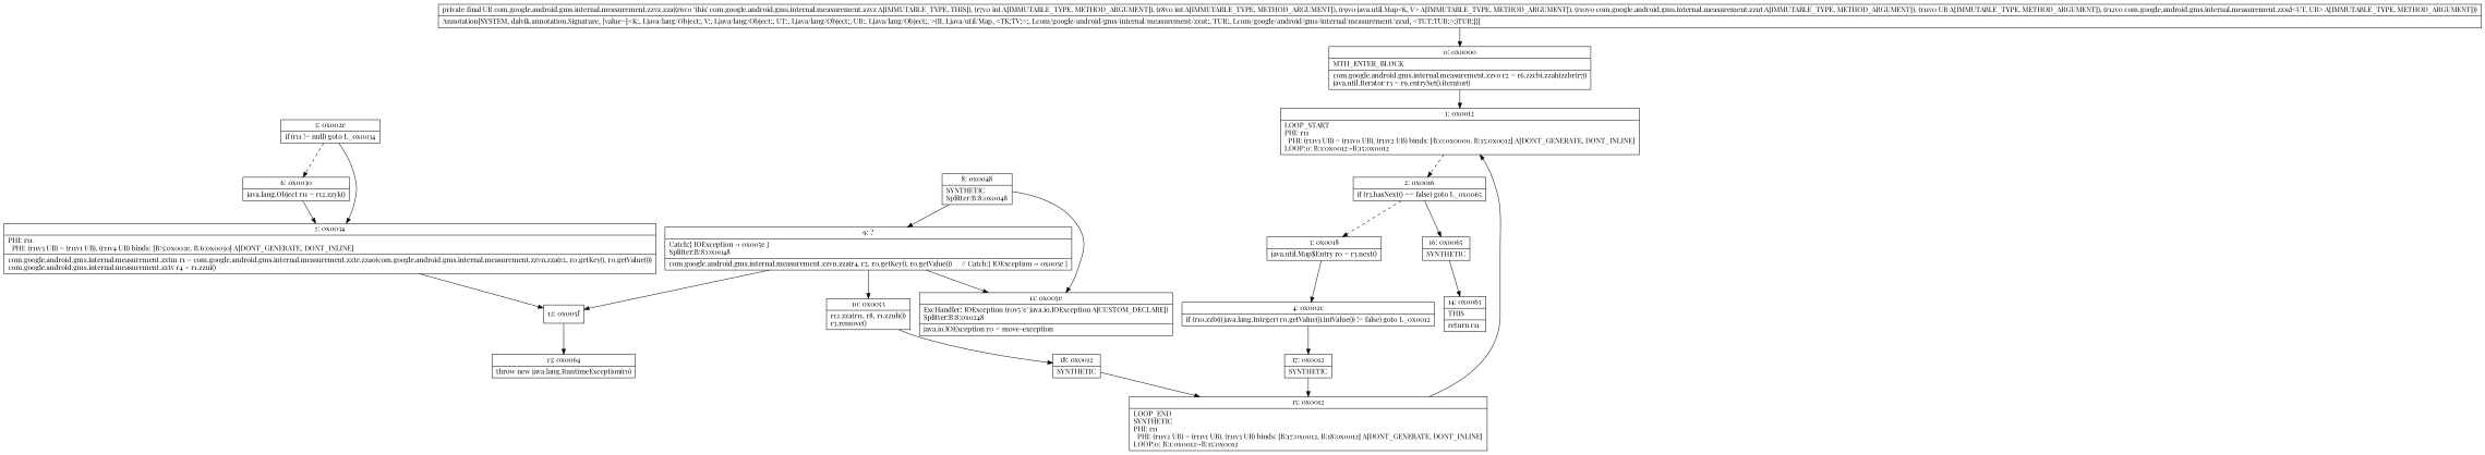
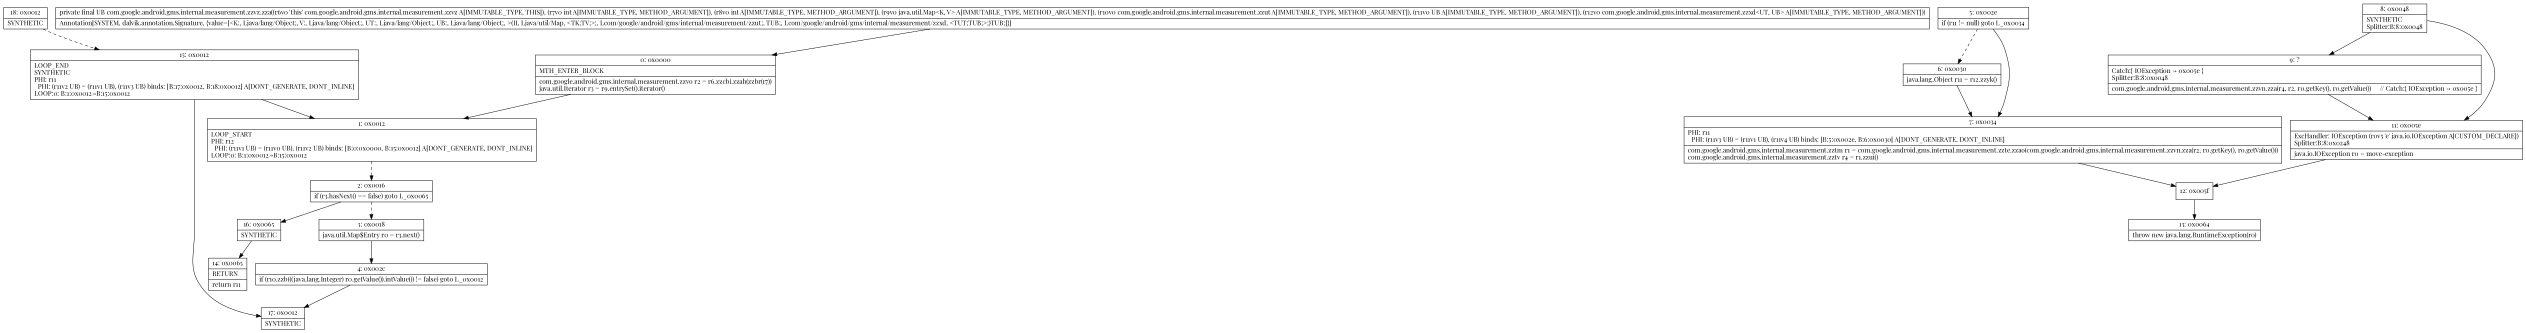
  digraph {
    fontname="Playfair Display"
    node [fontname="Playfair Display" shape=record]
    edge [fontname="Playfair Display"]
    n1 [label="{0\:\ 0x0000|MTH_ENTER_BLOCK\l|com.google.android.gms.internal.measurement.zzvo r2 = r6.zzcbi.zzah(zzbr(r7))\ljava.util.Iterator r3 = r9.entrySet().iterator()\l}"]
-   n2 [label="{1\:\ 0x0012|LOOP_START\lPHI: r11 \l  PHI: (r11v1 UB) = (r11v0 UB), (r11v2 UB) binds: [B:0:0x0000, B:15:0x0012] A[DONT_GENERATE, DONT_INLINE]\lLOOP:0: B:1:0x0012\-\>B:15:0x0012\l}"]
+   n2 [label="{1\:\ 0x0012|LOOP_START\lPHI: r12 \l  PHI: (r11v1 UB) = (r11v0 UB), (r11v2 UB) binds: [B:0:0x0000, B:15:0x0012] A[DONT_GENERATE, DONT_INLINE]\lLOOP:0: B:1:0x0012\-\>B:15:0x0012\l}"]
    n3 [label="{2\:\ 0x0016|if (r3.hasNext() == false) goto L_0x0065\l}"]
    n4 [label="{3\:\ 0x0018|java.util.Map$Entry r0 = r3.next()\l}"]
    n5 [label="{16\:\ 0x0065|SYNTHETIC\l}"]
    n6 [label="{4\:\ 0x002c|if (r10.zzb(((java.lang.Integer) r0.getValue()).intValue()) != false) goto L_0x0012\l}"]
-   n7 [label="{14\:\ 0x0065|THIS\l|return r11\l}"]
+   n7 [label="{14\:\ 0x0065|RETURN\l|return r11\l}"]
    n8 [label="{17\:\ 0x0012|SYNTHETIC\l}"]
    n9 [label="{5\:\ 0x002e|if (r11 != null) goto L_0x0034\l}"]
    n10 [label="{6\:\ 0x0030|java.lang.Object r11 = r12.zzyk()\l}"]
    n11 [label="{7\:\ 0x0034|PHI: r11 \l  PHI: (r11v3 UB) = (r11v1 UB), (r11v4 UB) binds: [B:5:0x002e, B:6:0x0030] A[DONT_GENERATE, DONT_INLINE]\l|com.google.android.gms.internal.measurement.zztm r1 = com.google.android.gms.internal.measurement.zzte.zzao(com.google.android.gms.internal.measurement.zzvn.zza(r2, r0.getKey(), r0.getValue()))\lcom.google.android.gms.internal.measurement.zztv r4 = r1.zzui()\l}"]
    n12 [label="{15\:\ 0x0012|LOOP_END\lSYNTHETIC\lPHI: r11 \l  PHI: (r11v2 UB) = (r11v1 UB), (r11v3 UB) binds: [B:17:0x0012, B:18:0x0012] A[DONT_GENERATE, DONT_INLINE]\lLOOP:0: B:1:0x0012\-\>B:15:0x0012\l}"]
    n13 [label="{12\:\ 0x005f}"]
    n14 [label="{8\:\ 0x0048|SYNTHETIC\lSplitter:B:8:0x0048\l}"]
    n15 [label="{9\:\ ?|Catch:\{ IOException \-\> 0x005e \}\lSplitter:B:8:0x0048\l|com.google.android.gms.internal.measurement.zzvn.zza(r4, r2, r0.getKey(), r0.getValue())     \/\/ Catch:\{ IOException \-\> 0x005e \}\l}"]
    n16 [label="{11\:\ 0x005e|ExcHandler: IOException (r0v5 'e' java.io.IOException A[CUSTOM_DECLARE])\lSplitter:B:8:0x0248\l|java.io.IOException r0 = move\-exception\l}"]
-   n17 [label="{10\:\ 0x0053|r12.zza(r11, r8, r1.zzuh())\lr3.remove()\l}"]
    n18 [label="{18\:\ 0x0012|SYNTHETIC\l}"]
    n19 [label="{13\:\ 0x0064|throw new java.lang.RuntimeException(r0)\l}"]
    n20 [label="{private final UB com.google.android.gms.internal.measurement.zzvz.zza((r6v0 'this' com.google.android.gms.internal.measurement.zzvz A[IMMUTABLE_TYPE, THIS]), (r7v0 int A[IMMUTABLE_TYPE, METHOD_ARGUMENT]), (r8v0 int A[IMMUTABLE_TYPE, METHOD_ARGUMENT]), (r9v0 java.util.Map\<K, V\> A[IMMUTABLE_TYPE, METHOD_ARGUMENT]), (r10v0 com.google.android.gms.internal.measurement.zzut A[IMMUTABLE_TYPE, METHOD_ARGUMENT]), (r11v0 UB A[IMMUTABLE_TYPE, METHOD_ARGUMENT]), (r12v0 com.google.android.gms.internal.measurement.zzxd\<UT, UB\> A[IMMUTABLE_TYPE, METHOD_ARGUMENT]))  | Annotation[SYSTEM, dalvik.annotation.Signature, \{value=[\<K:, Ljava\/lang\/Object;, V:, Ljava\/lang\/Object;, UT:, Ljava\/lang\/Object;, UB:, Ljava\/lang\/Object;, \>(II, Ljava\/util\/Map, \<TK;TV;\>;, Lcom\/google\/android\/gms\/internal\/measurement\/zzut;, TUB;, Lcom\/google\/android\/gms\/internal\/measurement\/zzxd, \<TUT;TUB;\>;)TUB;]\}]\l}"]
    n1 -> n2
    n2 -> n3 [style=dashed]
    n3 -> n4 [style=dashed]
    n3 -> n5
    n4 -> n6
    n5 -> n7
    n6 -> n8
-   n8 -> n12
+   n12 -> n8
    n9 -> n10 [style=dashed]
    n9 -> n11
    n10 -> n11
    n11 -> n13
    n12 -> n2
    n13 -> n19
    n14 -> n15
    n14 -> n16
    n15 -> n16
-   n15 -> n17
-   n15 -> n13
-   n17 -> n18
-   n18 -> n12
+   n16 -> n13
+   n18 -> n12 [style=dashed]
    n20 -> n1
  }
